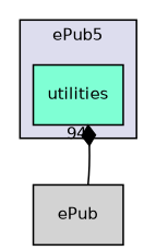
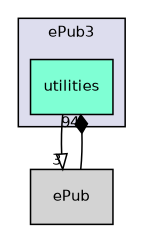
  digraph {
    compound=true
    node [fontname=Helvetica fontsize=10 shape=box style=filled]
    edge [labeldistance=1.5 labelfontname=Helvetica labelfontsize=10]
    n1 [fillcolor=aquamarine label=utilities pencolor=black]
    n2 [label=ePub fillcolor=lightgrey]
    subgraph cluster_1 {
      bgcolor="#ddddee"
      fontname=Helvetica
      fontsize=10
-     label=ePub5
+     label=ePub3
      pencolor=black
      n1
    }
+   n1 -> n2 [headlabel=3 arrowhead=onormal]
    n2 -> n1 [headlabel=94 arrowhead=diamond]
  }
